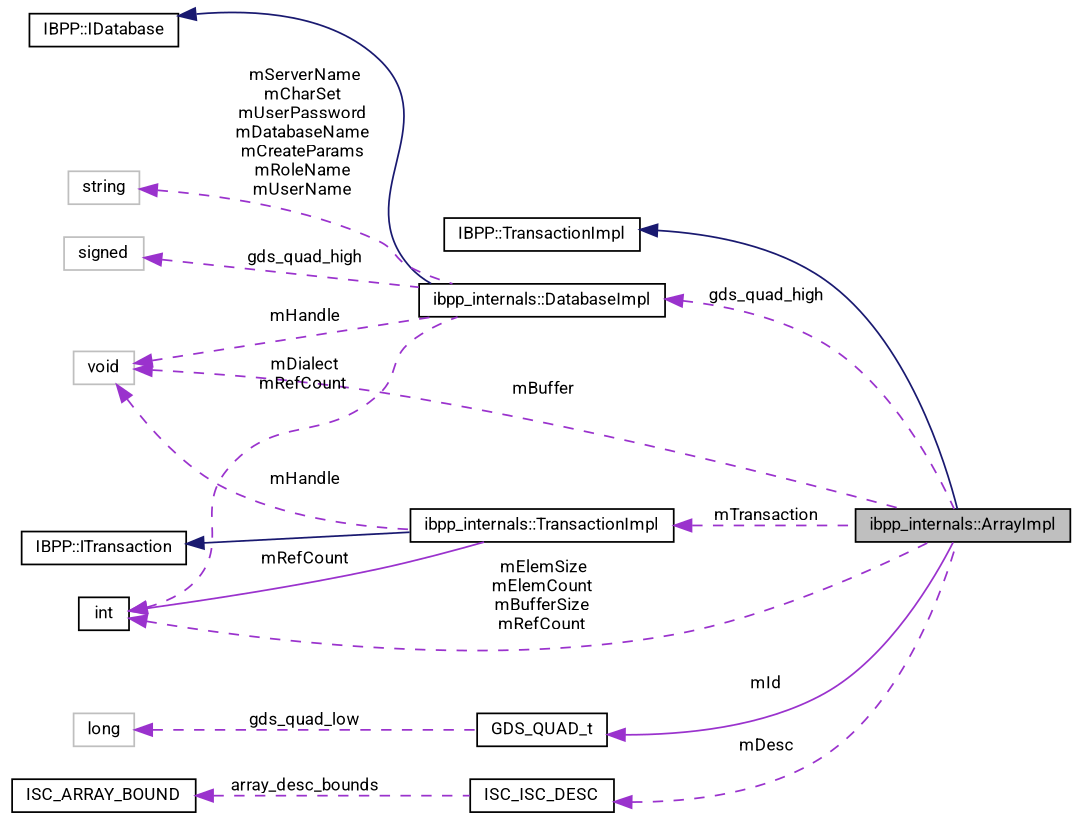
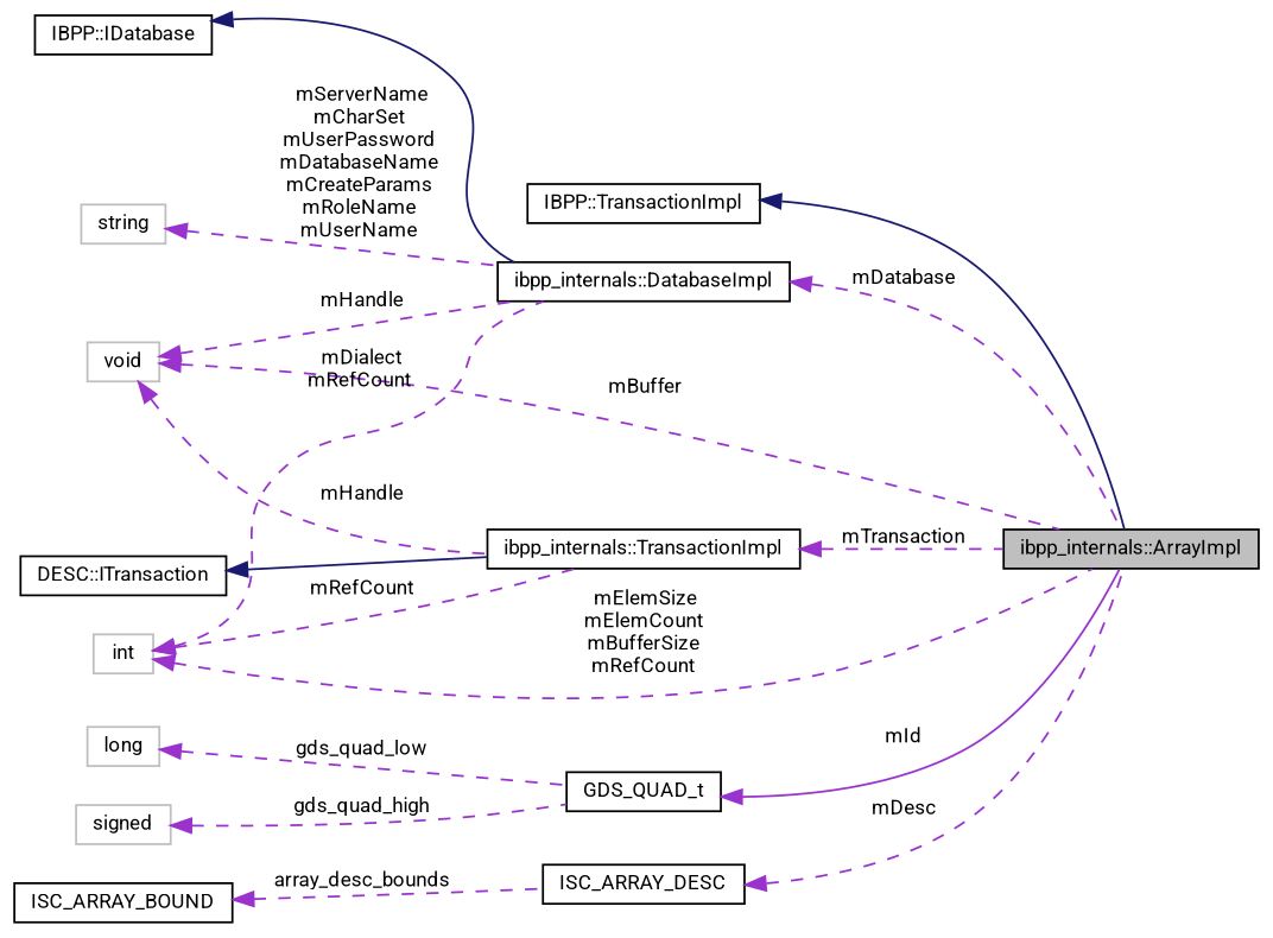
  digraph {
    fontname=Roboto
    rankdir=LR
    node [color=black fillcolor=white fontname=Roboto fontsize=10 shape=record style=filled]
    edge [color=darkorchid3 dir=back fontname=Roboto fontsize=10 labelfontname=Helvetica labelfontsize=10 style=dashed]
    n1 [fillcolor=grey75 fontcolor=black height=0.2 label="ibpp_internals::ArrayImpl" width=0.4]
    n2 [height=0.2 label="IBPP::TransactionImpl" width=0.4]
    n3 [height=0.2 label="ibpp_internals::DatabaseImpl" width=0.4]
    n4 [height=0.2 label="IBPP::IDatabase" width=0.4]
    n5 [color=grey75 height=0.2 label=void width=0.4]
    n6 [height=0.2 label="ibpp_internals::TransactionImpl" width=0.4]
-   n7 [height=0.2 label=int width=0.4]
+   n7 [color=grey75 height=0.2 label=int width=0.4]
    n8 [color=grey75 height=0.2 label=string width=0.4]
    n9 [height=0.2 label=GDS_QUAD_t width=0.4]
    n10 [color=grey75 height=0.2 label=long width=0.4]
    n11 [color=grey75 height=0.2 label=signed width=0.4]
-   n12 [height=0.2 label="IBPP::ITransaction" width=0.4]
-   n13 [height=0.2 label=ISC_ISC_DESC width=0.4]
+   n12 [height=0.2 label="DESC::ITransaction" width=0.4]
+   n13 [height=0.2 label=ISC_ARRAY_DESC width=0.4]
    n14 [height=0.2 label=ISC_ARRAY_BOUND width=0.4]
    n2 -> n1 [color=midnightblue style=solid]
-   n3 -> n1 [label=" gds_quad_high"]
+   n3 -> n1 [label=" mDatabase"]
    n4 -> n3 [color=midnightblue style=solid]
    n5 -> n1 [label=" mBuffer"]
    n5 -> n3 [label=" mHandle"]
    n5 -> n6 [label=" mHandle"]
    n6 -> n1 [label=" mTransaction"]
    n7 -> n1 [label=" mElemSize\nmElemCount\nmBufferSize\nmRefCount"]
    n7 -> n3 [label=" mDialect\nmRefCount"]
-   n7 -> n6 [label=" mRefCount" style=solid]
+   n7 -> n6 [label=" mRefCount"]
    n8 -> n3 [label=" mServerName\nmCharSet\nmUserPassword\nmDatabaseName\nmCreateParams\nmRoleName\nmUserName"]
    n9 -> n1 [label=" mId" style=solid]
    n10 -> n9 [label=" gds_quad_low"]
-   n11 -> n3 [label=" gds_quad_high"]
+   n11 -> n9 [label=" gds_quad_high"]
    n12 -> n6 [color=midnightblue style=solid]
    n13 -> n1 [label=" mDesc"]
    n14 -> n13 [label=" array_desc_bounds"]
  }
